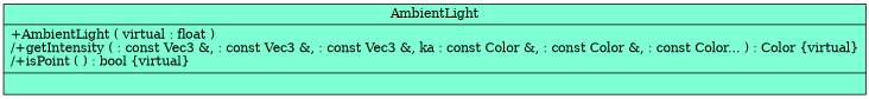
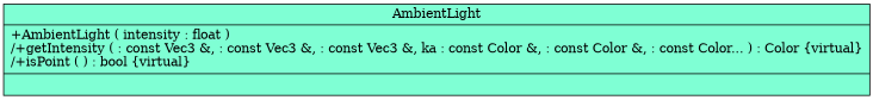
  digraph {
    rankdir=RL
-   n1 [label="AmbientLight\n|+AmbientLight ( virtual : float )\l/+getIntensity (  : const Vec3 &,  : const Vec3 &,  : const Vec3 &, ka : const Color &,  : const Color &,  : const Color... ) : Color \{virtual\}\l/+isPoint (  ) : bool \{virtual\}\l|" shape=record style=filled fillcolor=aquamarine color=black]
+   n1 [label="AmbientLight\n|+AmbientLight ( intensity : float )\l/+getIntensity (  : const Vec3 &,  : const Vec3 &,  : const Vec3 &, ka : const Color &,  : const Color &,  : const Color... ) : Color \{virtual\}\l/+isPoint (  ) : bool \{virtual\}\l|" shape=record style=filled fillcolor=aquamarine color=black]
  }
